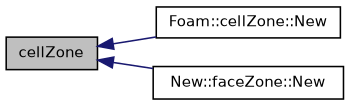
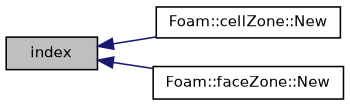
  digraph {
    rankdir=LR
    node [color=black fontname=Helvetica fontsize=10 shape=record]
    edge [color=midnightblue dir=back fontname=Helvetica fontsize=10 labelfontname=Helvetica labelfontsize=10 style=solid]
-   n1 [fillcolor=grey75 fontcolor=black height=0.2 label=cellZone style=filled width=0.4]
+   n1 [fillcolor=grey75 fontcolor=black height=0.2 label=index style=filled width=0.4]
    n2 [height=0.2 label="Foam::cellZone::New" width=0.4]
-   n3 [height=0.2 label="New::faceZone::New" width=0.4]
+   n3 [height=0.2 label="Foam::faceZone::New" width=0.4]
    n1 -> n2
    n1 -> n3
  }
